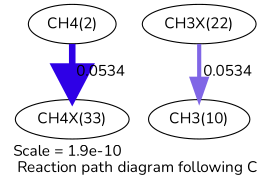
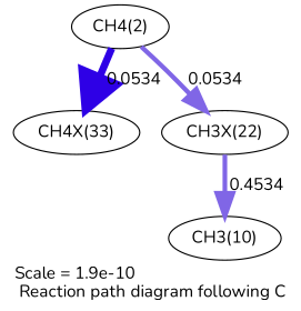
  digraph {
    fontname=Nunito
    label="Scale = 1.9e-10\l Reaction path diagram following C"
    node [fontname=Nunito]
    edge [arrowsize=1.89 color="0.7, 0.553, 0.9" fontname=Nunito penwidth=3.79]
    n1 [label="CH4(2)"]
    n2 [label="CH4X(33)"]
    n3 [label="CH3X(22)"]
    n4 [label="CH3(10)"]
    n1 -> n2 [arrowsize=3 color="0.7, 1.5, 0.9" label=" 0.0534" penwidth=6]
-   n3 -> n4 [label=" 0.0534"]
+   n1 -> n3 [label=" 0.0534"]
+   n3 -> n4 [label=" 0.4534"]
  }
